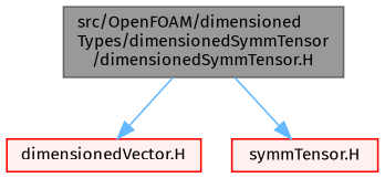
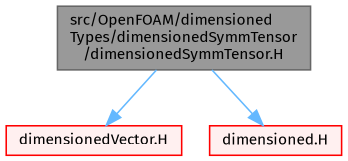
  digraph {
    fontname="Fira Sans"
    node [color=red fillcolor="#FFF0F0" fontname="Fira Sans" fontsize=10 shape=box style=filled]
    edge [color=steelblue1 fontname="Fira Sans" fontsize=10 labelfontname=Helvetica labelfontsize=10 style=solid]
    n1 [color=gray40 fillcolor=grey60 fontcolor=black height=0.2 label="src/OpenFOAM/dimensioned\lTypes/dimensionedSymmTensor\l/dimensionedSymmTensor.H" width=0.4]
    n2 [height=0.2 label="dimensionedVector.H" width=0.4]
-   n3 [height=0.2 label="symmTensor.H" width=0.4]
+   n3 [height=0.2 label="dimensioned.H" width=0.4]
    n1 -> n2
    n1 -> n3
  }
